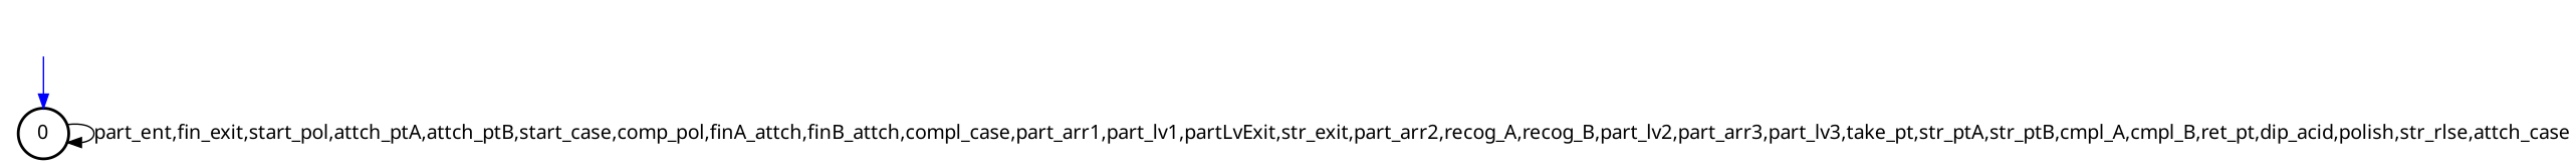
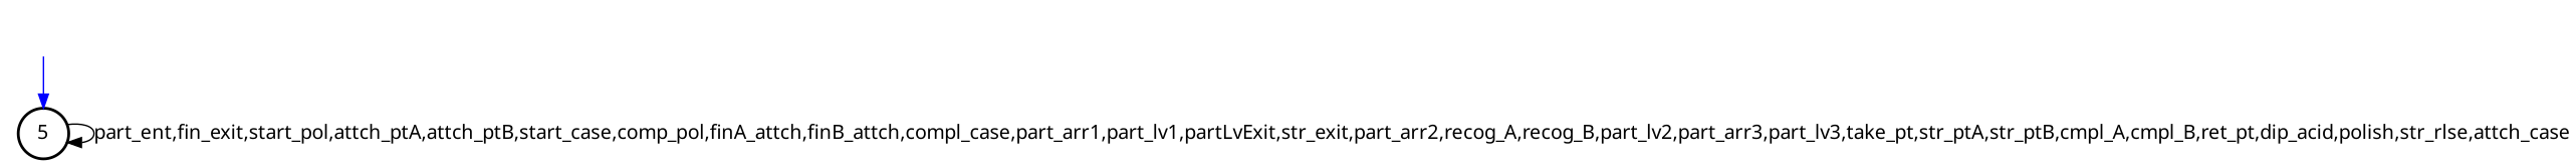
  digraph {
    fontname="Noto Sans"
    node [constraint=false style=bold fontname="Noto Sans"]
    edge [fontname="Noto Sans"]
-   n1 [label=0 peripheries=1 shape=circle]
+   n1 [label=5 peripheries=1 shape=circle]
    " " [shape=plaintext]
    n1 -> n1 [label="part_ent,fin_exit,start_pol,attch_ptA,attch_ptB,start_case,comp_pol,finA_attch,finB_attch,compl_case,part_arr1,part_lv1,partLvExit,str_exit,part_arr2,recog_A,recog_B,part_lv2,part_arr3,part_lv3,take_pt,str_ptA,str_ptB,cmpl_A,cmpl_B,ret_pt,dip_acid,polish,str_rlse,attch_case"]
    " " -> n1 [color=blue]
  }
